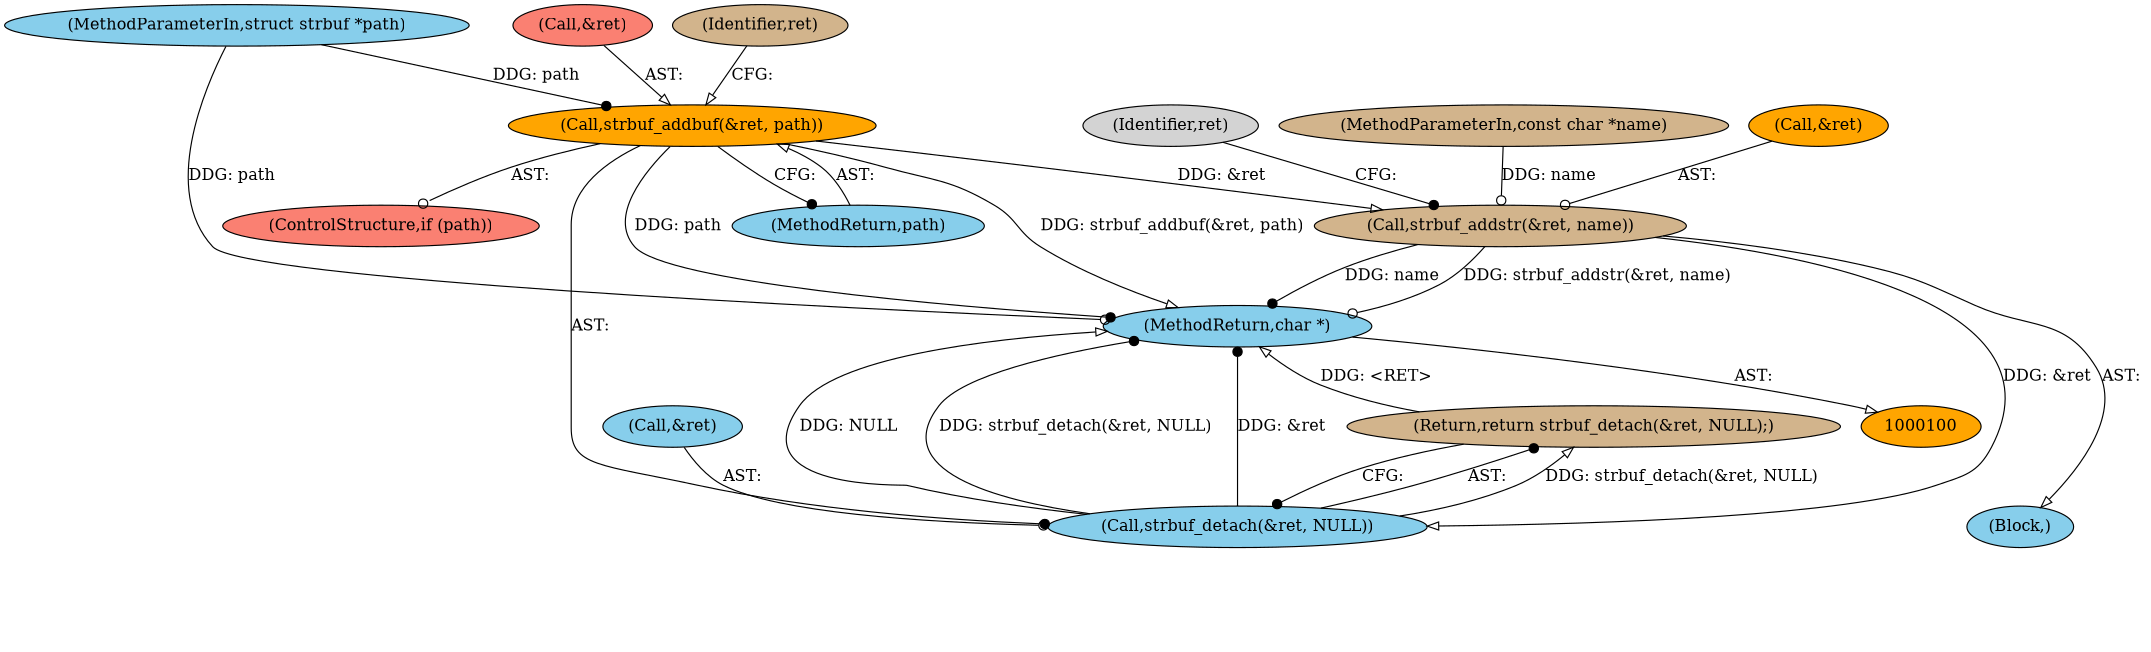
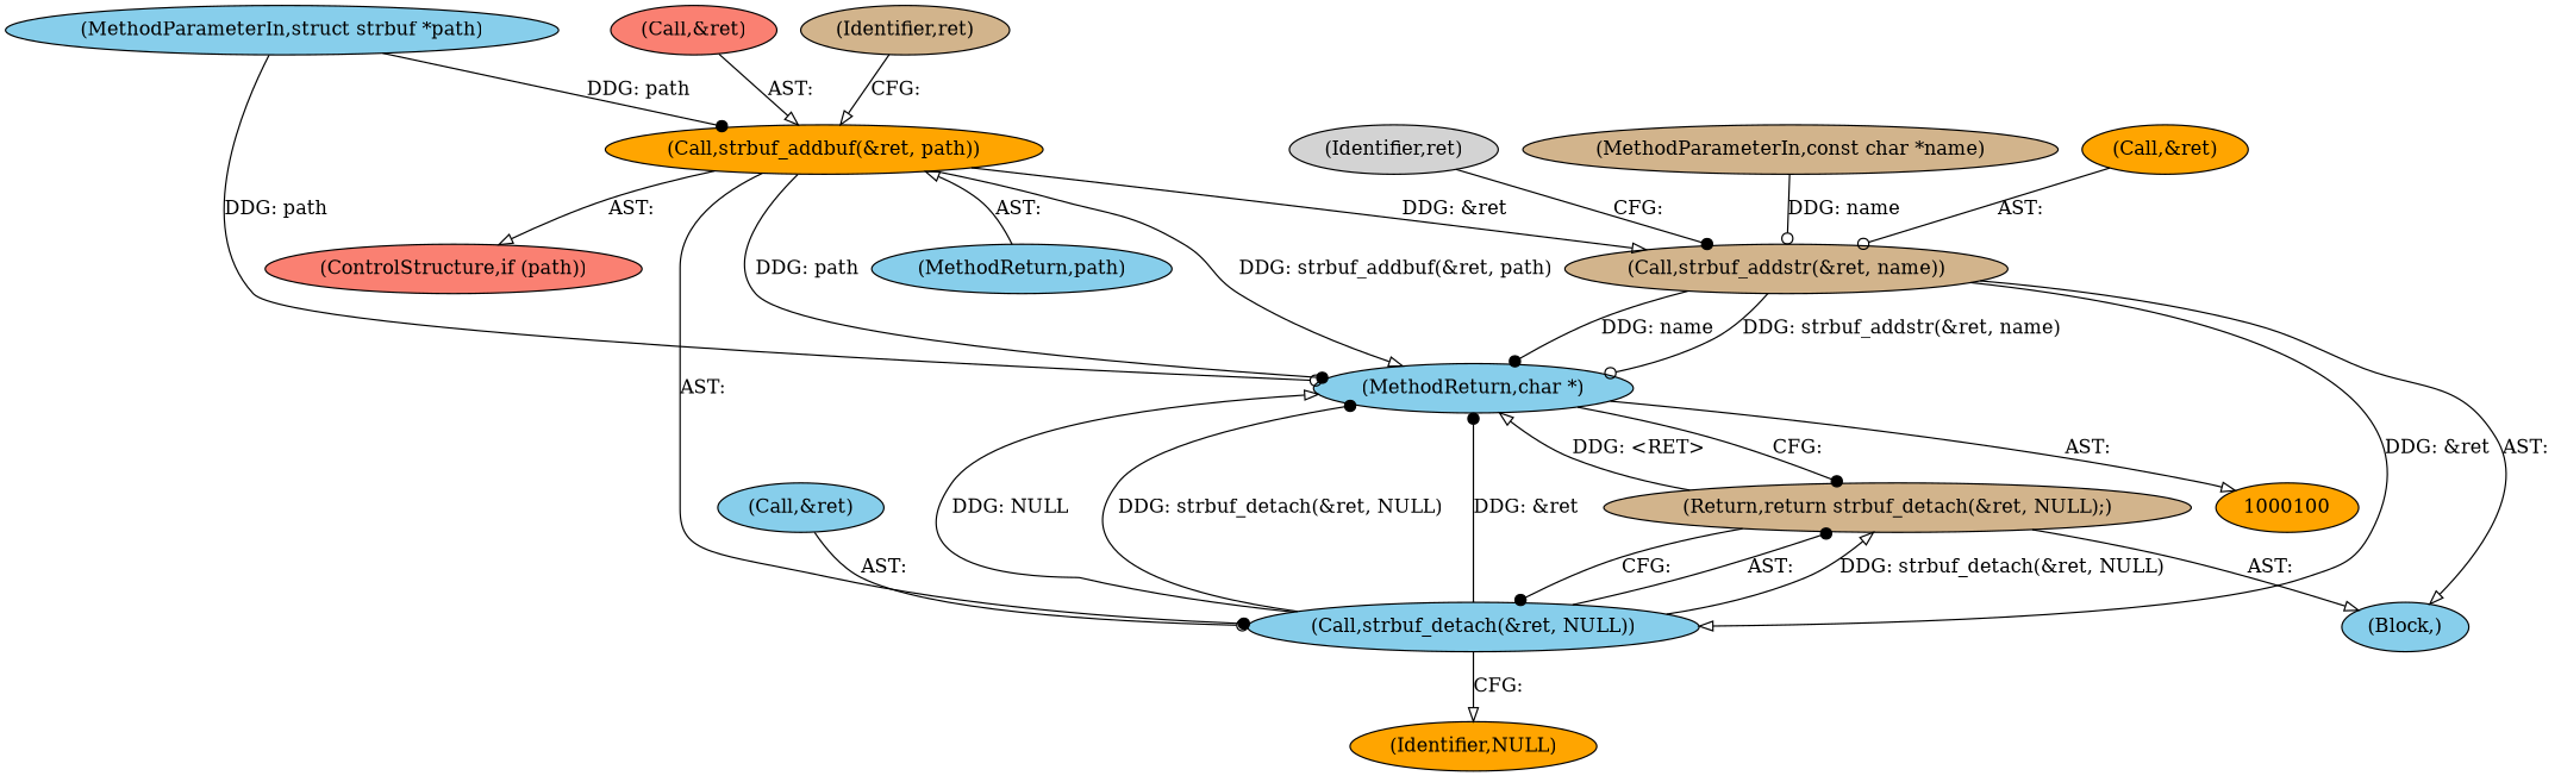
  digraph {
    node [fillcolor=skyblue style=filled]
    edge [arrowhead=onormal]
    n1 [fillcolor=orange label="(Call,strbuf_addbuf(&ret, path))"]
    n2 [fillcolor=tan label="(Call,strbuf_addstr(&ret, name))"]
    n3 [label="(MethodReturn,path)"]
    n4 [label="(MethodReturn,char *)"]
    n5 [fillcolor=salmon label="(ControlStructure,if (path))"]
    n6 [label="(Call,strbuf_detach(&ret, NULL))"]
    n7 [label="(Block,)"]
    1000100 [fillcolor=orange]
    n9 [fillcolor=tan label="(Return,return strbuf_detach(&ret, NULL);)"]
    n10 [label="(MethodParameterIn,struct strbuf *path)"]
+   n11 [fillcolor=orange label="(Identifier,NULL)"]
    n12 [fillcolor=orange label="(Call,&ret)"]
    n13 [fillcolor=lightgrey label="(Identifier,ret)"]
    n14 [fillcolor=salmon label="(Call,&ret)"]
    n15 [label="(Call,&ret)"]
    n16 [fillcolor=tan label="(MethodParameterIn,const char *name)"]
    n17 [fillcolor=tan label="(Identifier,ret)"]
    n1 -> n2 [label="DDG: &ret"]
-   n1 -> n3 [arrowhead=dot label="CFG: "]
    n1 -> n4 [arrowhead=dot label="DDG: path"]
    n1 -> n4 [label="DDG: strbuf_addbuf(&ret, path)"]
-   n1 -> n5 [arrowhead=odot label="AST: "]
+   n1 -> n5 [label="AST: "]
    n1 -> n6 [arrowhead=dot label="AST: "]
    n2 -> n4 [arrowhead=dot label="DDG: name"]
    n2 -> n4 [arrowhead=odot label="DDG: strbuf_addstr(&ret, name)"]
    n2 -> n6 [label="DDG: &ret"]
    n2 -> n7 [label="AST: "]
    n3 -> n1 [label="AST: "]
    n4 -> 1000100 [label="AST: "]
+   n4 -> n9 [arrowhead=dot label="CFG: "]
    n6 -> n4 [label="DDG: NULL"]
    n6 -> n4 [arrowhead=dot label="DDG: strbuf_detach(&ret, NULL)"]
    n6 -> n4 [arrowhead=dot label="DDG: &ret"]
    n6 -> n9 [arrowhead=dot label="AST: "]
    n6 -> n9 [label="DDG: strbuf_detach(&ret, NULL)"]
+   n6 -> n11 [label="CFG: "]
    n9 -> n4 [label="DDG: <RET>"]
    n9 -> n6 [arrowhead=dot label="CFG: "]
+   n9 -> n7 [label="AST: "]
    n10 -> n1 [arrowhead=dot label="DDG: path"]
    n10 -> n4 [arrowhead=odot label="DDG: path"]
    n12 -> n2 [arrowhead=odot label="AST: "]
    n13 -> n2 [arrowhead=dot label="CFG: "]
    n14 -> n1 [label="AST: "]
    n15 -> n6 [arrowhead=odot label="AST: "]
    n16 -> n2 [arrowhead=odot label="DDG: name"]
    n17 -> n1 [label="CFG: "]
  }
